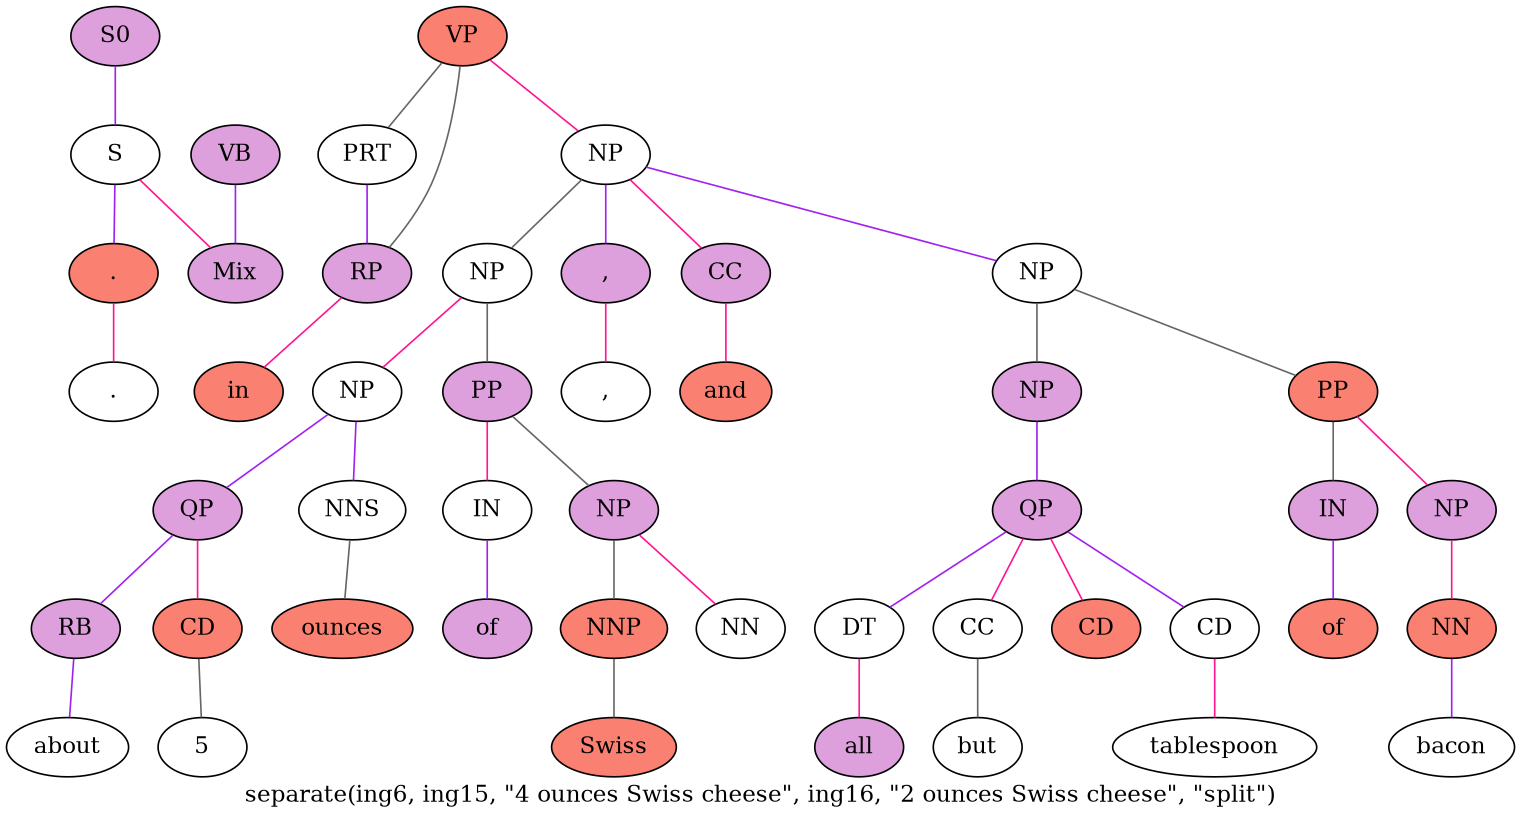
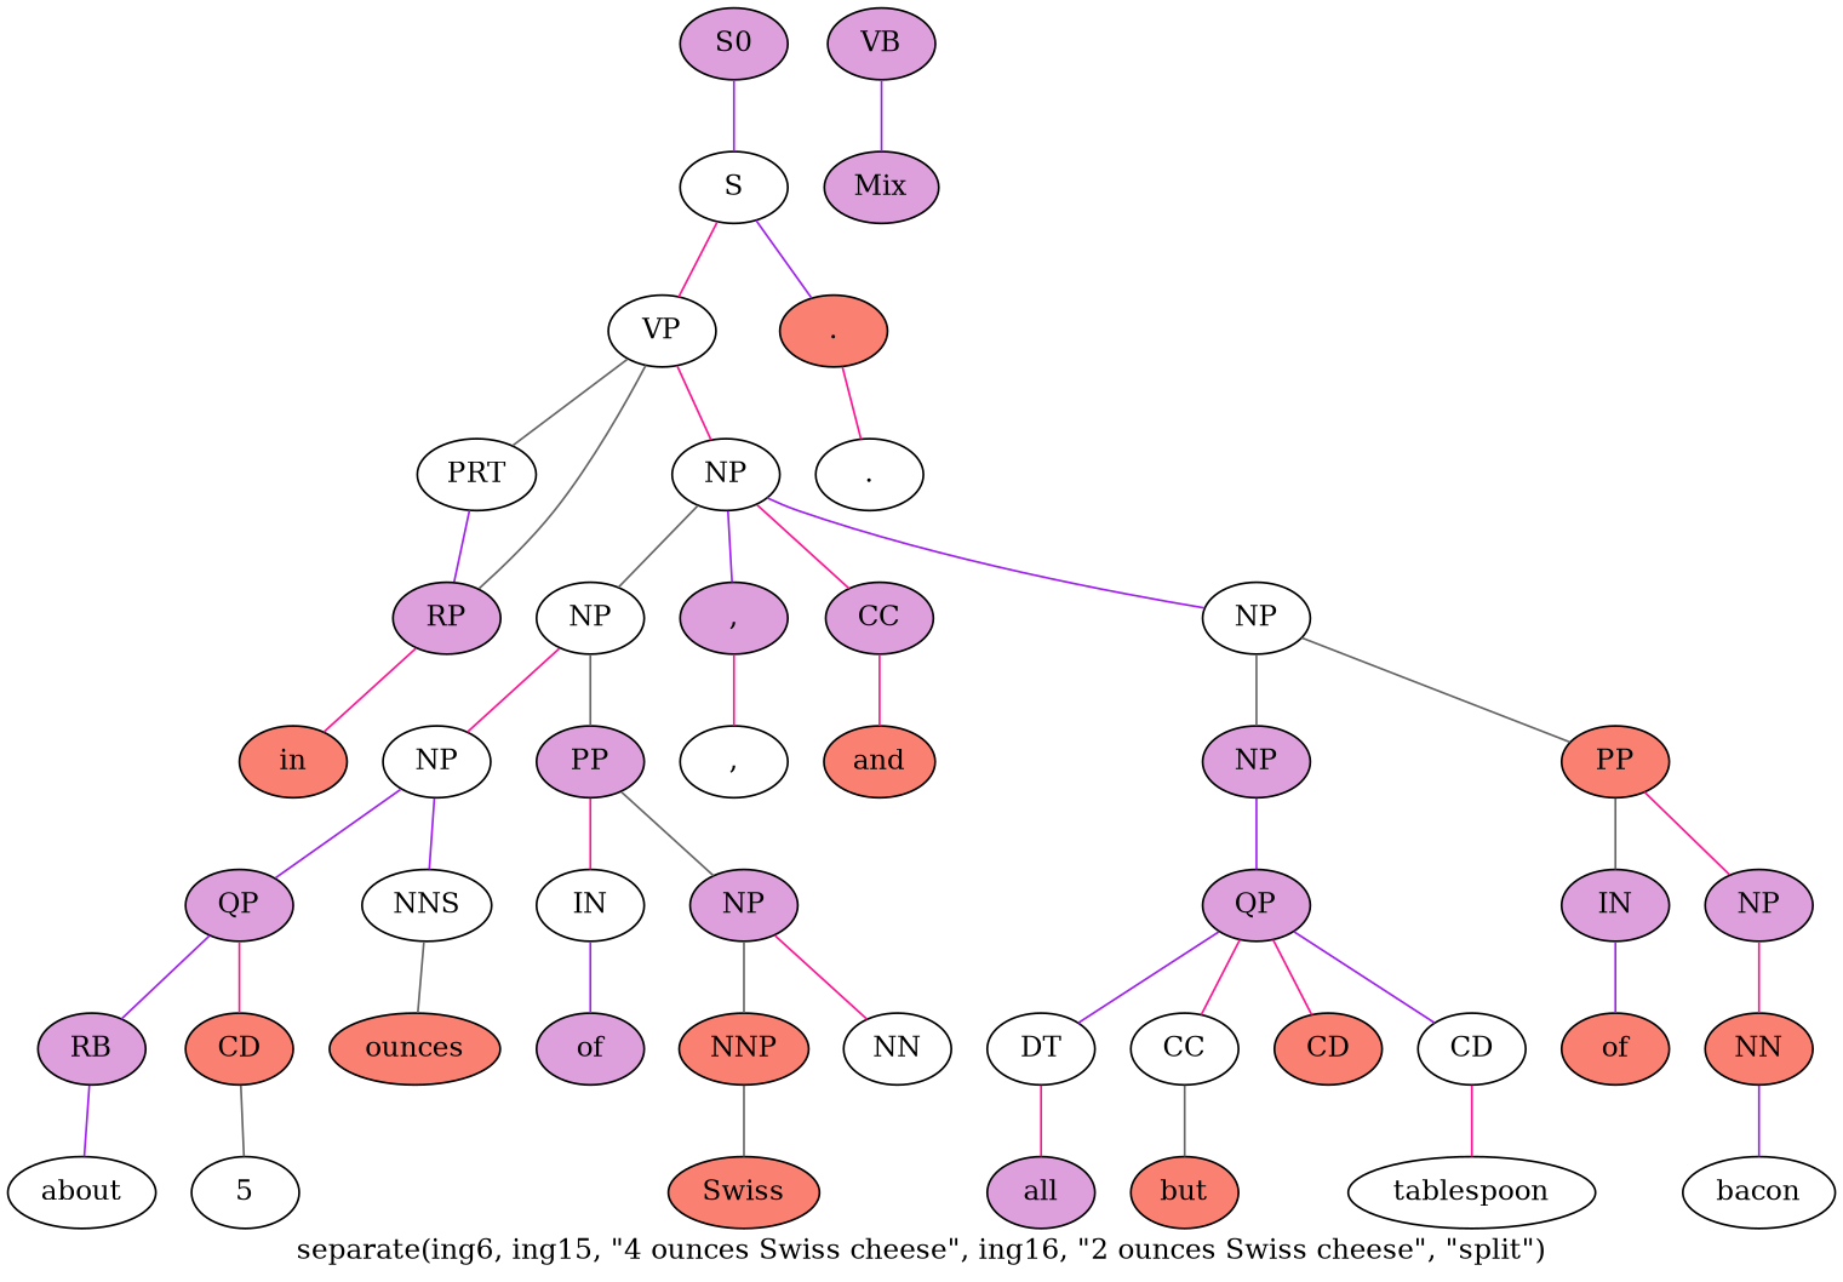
  graph {
    label="separate(ing6, ing15, \"4 ounces Swiss cheese\", ing16, \"2 ounces Swiss cheese\", \"split\")"
    node [fillcolor=white style=filled]
    edge [color=deeppink]
    n1 [fillcolor=plum label=S0]
    n2 [label=S]
-   n3 [fillcolor=salmon label=VP]
+   n3 [label=VP]
    n4 [fillcolor=salmon label="."]
    n5 [label=PRT]
    n6 [label=NP]
    n7 [fillcolor=plum label=RP]
    n8 [label="."]
    n9 [fillcolor=plum label=VB]
    n10 [fillcolor=plum label=Mix]
    n11 [label=NP]
    n12 [fillcolor=plum label=","]
    n13 [fillcolor=plum label=CC]
    n14 [label=NP]
    n15 [fillcolor=salmon label=in]
    n16 [label=NP]
    n17 [fillcolor=plum label=PP]
    n18 [label=","]
    n19 [fillcolor=salmon label=and]
    n20 [fillcolor=plum label=NP]
    n21 [fillcolor=salmon label=PP]
    n22 [fillcolor=plum label=QP]
    n23 [label=NNS]
    n24 [label=IN]
    n25 [fillcolor=plum label=NP]
    n26 [fillcolor=plum label=RB]
    n27 [fillcolor=salmon label=CD]
    n28 [fillcolor=salmon label=ounces]
    n29 [label=about]
    n30 [label=5]
    n31 [fillcolor=plum label=of]
    n32 [fillcolor=salmon label=NNP]
    n33 [label=NN]
    n34 [fillcolor=salmon label=Swiss]
    n35 [fillcolor=plum label=QP]
    n36 [fillcolor=plum label=IN]
    n37 [fillcolor=plum label=NP]
    n38 [label=DT]
    n39 [label=CC]
    n40 [fillcolor=salmon label=CD]
    n41 [label=CD]
    n42 [fillcolor=plum label=all]
-   n43 [label=but]
+   n43 [fillcolor=salmon label=but]
    n44 [label=tablespoon]
    n45 [fillcolor=salmon label=of]
    n46 [fillcolor=salmon label=NN]
    n47 [label=bacon]
    n1 -- n2 [color=purple]
-   n2 -- n10
+   n2 -- n3
    n2 -- n4 [color=purple]
    n3 -- n5 [color=gray40]
    n3 -- n6
    n3 -- n7 [color=gray40]
    n4 -- n8
    n5 -- n7 [color=purple]
    n6 -- n11 [color=gray40]
    n6 -- n12 [color=purple]
    n6 -- n13
    n6 -- n14 [color=purple]
    n7 -- n15
    n9 -- n10 [color=purple]
    n11 -- n16
    n11 -- n17 [color=gray40]
    n12 -- n18
    n13 -- n19
    n14 -- n20 [color=gray40]
    n14 -- n21 [color=gray40]
    n16 -- n22 [color=purple]
    n16 -- n23 [color=purple]
    n17 -- n24
    n17 -- n25 [color=gray40]
    n20 -- n35 [color=purple]
    n21 -- n36 [color=gray40]
    n21 -- n37
    n22 -- n26 [color=purple]
    n22 -- n27
    n23 -- n28 [color=gray40]
    n24 -- n31 [color=purple]
    n25 -- n32 [color=gray40]
    n25 -- n33
    n26 -- n29 [color=purple]
    n27 -- n30 [color=gray40]
    n32 -- n34 [color=gray40]
    n35 -- n38 [color=purple]
    n35 -- n39
    n35 -- n40
    n35 -- n41 [color=purple]
    n36 -- n45 [color=purple]
    n37 -- n46
    n38 -- n42
    n39 -- n43 [color=gray40]
    n41 -- n44
    n46 -- n47 [color=purple]
  }
